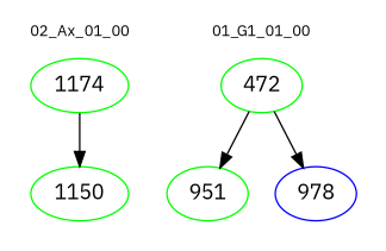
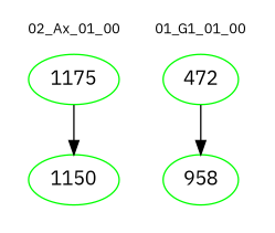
  digraph {
    fontname="IBM Plex Sans"
    node [color=green fontname="IBM Plex Sans"]
    edge [color=black fontname="IBM Plex Sans"]
-   n1 [label=1174]
+   n1 [label=1175]
    n2 [label=1150]
    n3 [label=472]
-   n4 [label=951]
-   n5 [color=blue label=978]
+   n4 [label=958]
    subgraph cluster_1 {
      color=white
      fontsize=10
      label="02_Ax_01_00"
      n1
      n2
    }
    subgraph cluster_2 {
      color=white
      fontsize=10
      label="01_G1_01_00"
      n3
      n4
-     n5
    }
    n1 -> n2
    n3 -> n4
-   n3 -> n5
  }
